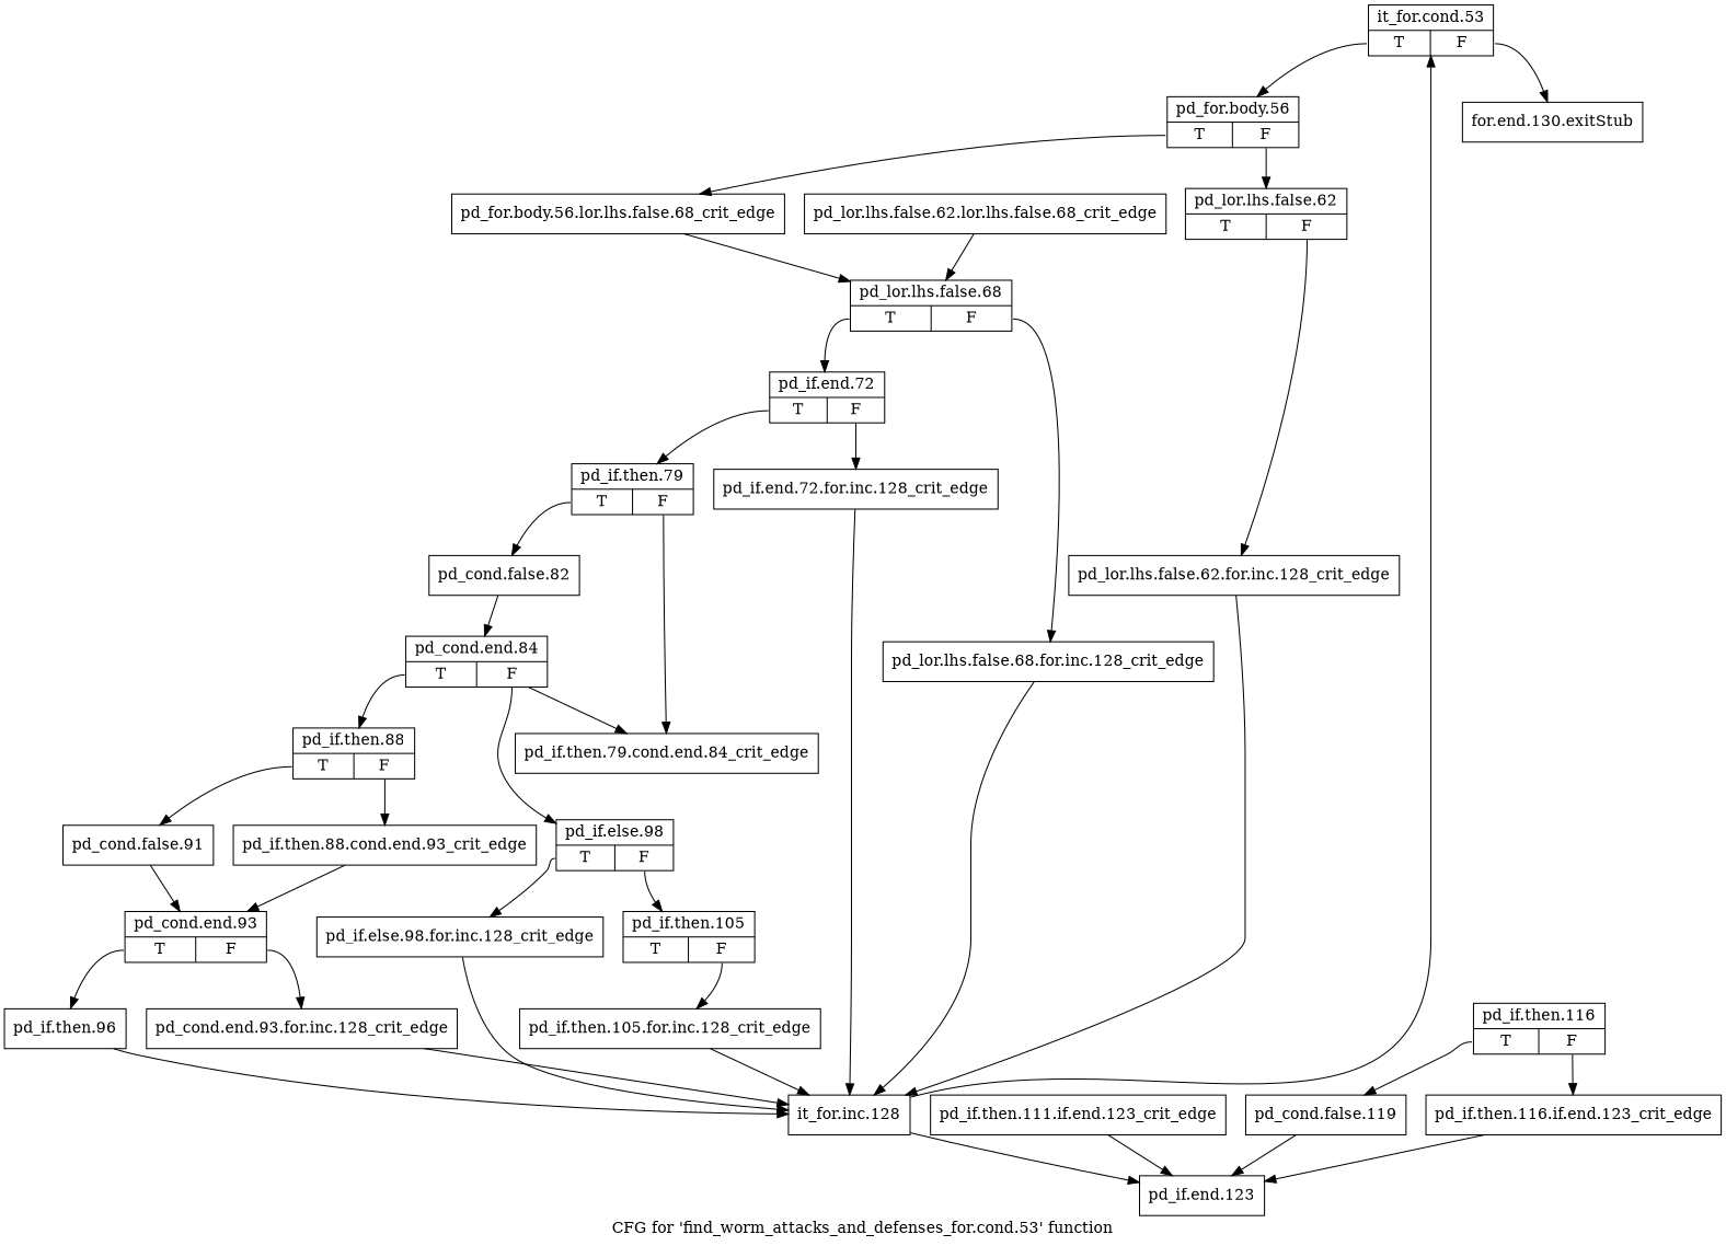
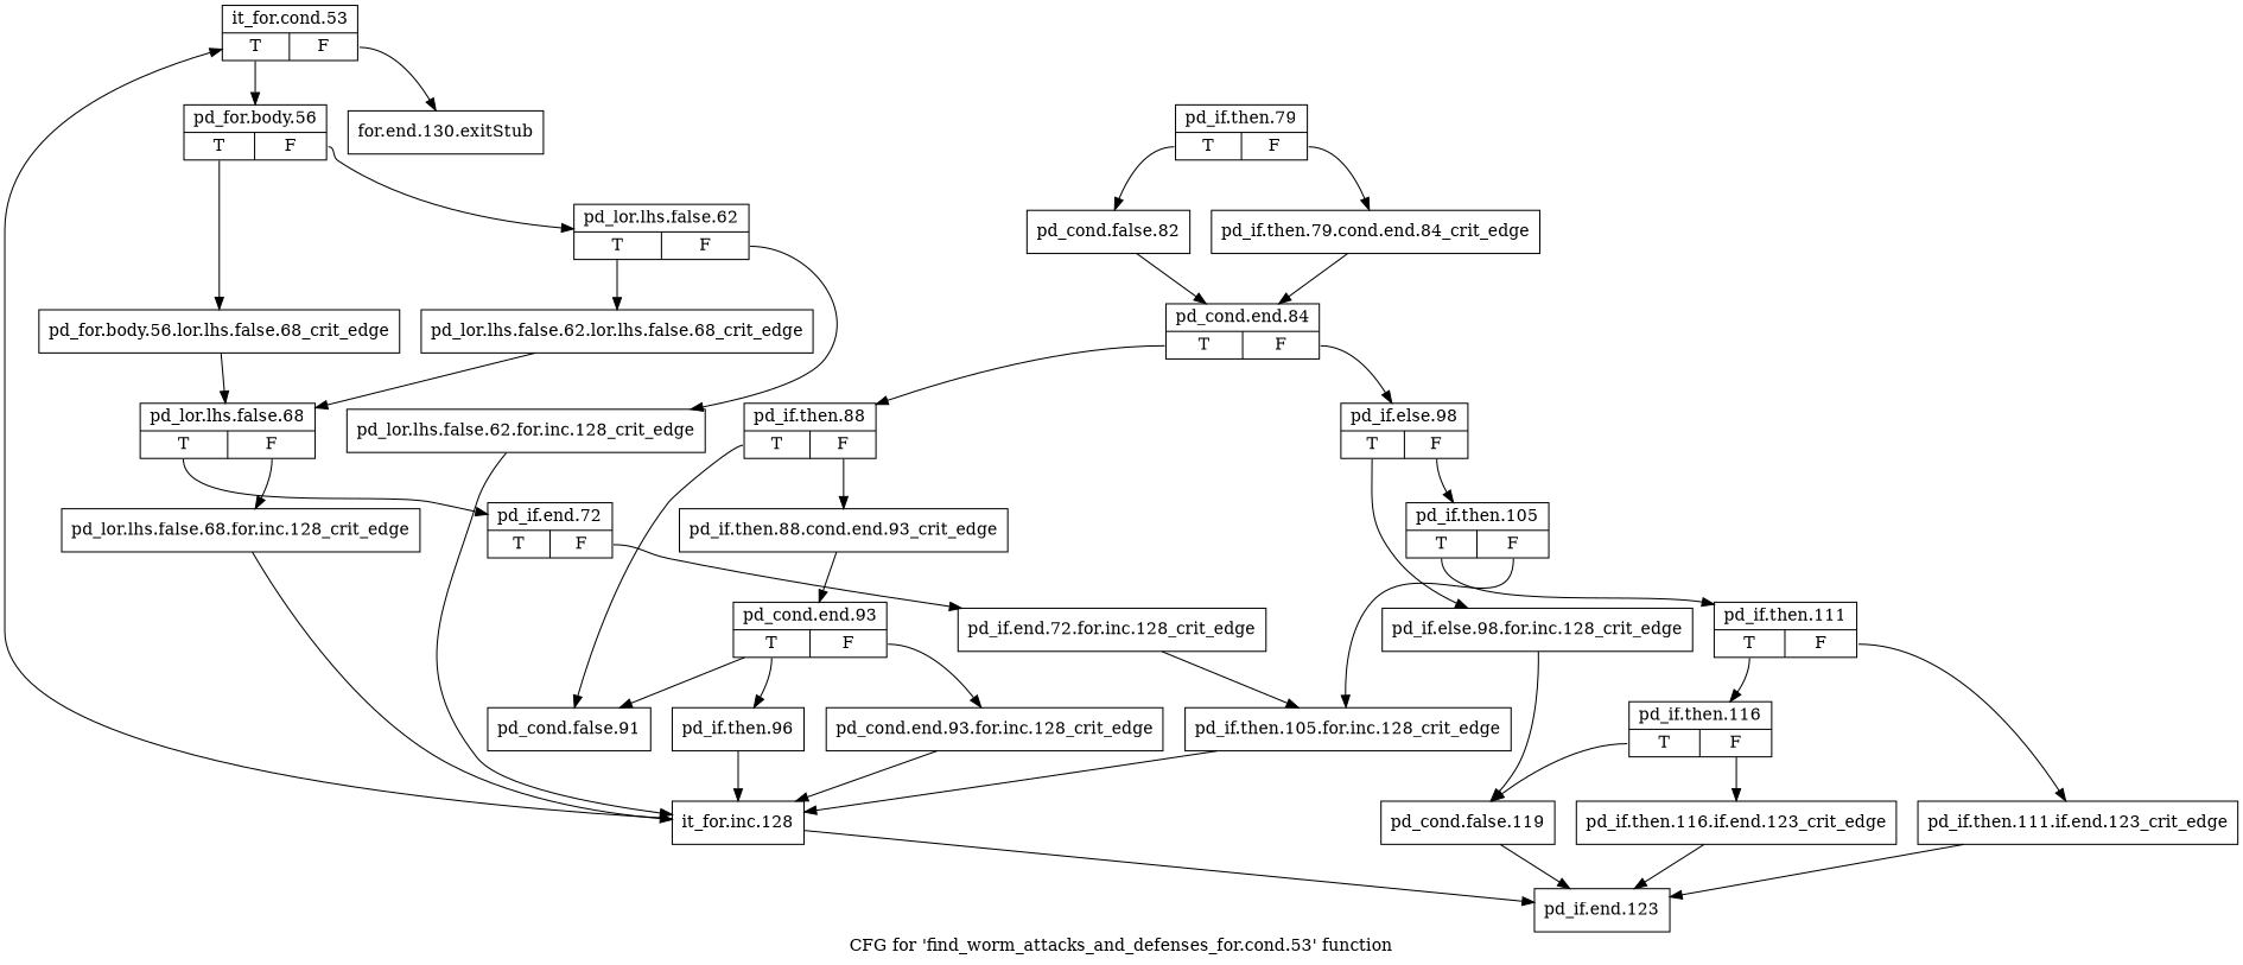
  digraph {
    label="CFG for 'find_worm_attacks_and_defenses_for.cond.53' function"
    node [shape=record]
    n1 [label="{it_for.cond.53|{<s0>T|<s1>F}}"]
    n2 [label="{for.end.130.exitStub}"]
    n3 [label="{pd_for.body.56|{<s0>T|<s1>F}}"]
    n4 [label="{pd_for.body.56.lor.lhs.false.68_crit_edge}"]
    n5 [label="{pd_lor.lhs.false.62|{<s0>T|<s1>F}}"]
    n6 [label="{pd_lor.lhs.false.68|{<s0>T|<s1>F}}"]
    n7 [label="{pd_lor.lhs.false.62.lor.lhs.false.68_crit_edge}"]
    n8 [label="{pd_lor.lhs.false.62.for.inc.128_crit_edge}"]
    n9 [label="{pd_if.end.72|{<s0>T|<s1>F}}"]
    n10 [label="{pd_lor.lhs.false.68.for.inc.128_crit_edge}"]
    n11 [label="{it_for.inc.128}"]
    n12 [label="{pd_if.end.123}"]
    n13 [label="{pd_if.then.79|{<s0>T|<s1>F}}"]
    n14 [label="{pd_if.end.72.for.inc.128_crit_edge}"]
    n15 [label="{pd_cond.false.82}"]
    n16 [label="{pd_if.then.79.cond.end.84_crit_edge}"]
    n17 [label="{pd_cond.end.84|{<s0>T|<s1>F}}"]
    n18 [label="{pd_if.then.88|{<s0>T|<s1>F}}"]
    n19 [label="{pd_if.else.98|{<s0>T|<s1>F}}"]
    n20 [label="{pd_cond.false.91}"]
    n21 [label="{pd_if.then.88.cond.end.93_crit_edge}"]
    n22 [label="{pd_if.else.98.for.inc.128_crit_edge}"]
    n23 [label="{pd_if.then.105|{<s0>T|<s1>F}}"]
    n24 [label="{pd_cond.end.93|{<s0>T|<s1>F}}"]
+   n25 [label="{pd_if.then.111|{<s0>T|<s1>F}}"]
    n26 [label="{pd_if.then.105.for.inc.128_crit_edge}"]
    n27 [label="{pd_if.then.116|{<s0>T|<s1>F}}"]
    n28 [label="{pd_if.then.111.if.end.123_crit_edge}"]
    n29 [label="{pd_cond.false.119}"]
    n30 [label="{pd_if.then.116.if.end.123_crit_edge}"]
    n31 [label="{pd_if.then.96}"]
    n32 [label="{pd_cond.end.93.for.inc.128_crit_edge}"]
    n1 -> n2 [tailport=s1]
    n1 -> n3 [tailport=s0]
    n3 -> n4 [tailport=s0]
    n3 -> n5 [tailport=s1]
    n4 -> n6
+   n5 -> n7 [tailport=s0]
    n5 -> n8 [tailport=s1]
    n6 -> n9 [tailport=s0]
    n6 -> n10 [tailport=s1]
    n7 -> n6
    n8 -> n11
-   n9 -> n13 [tailport=s0]
    n9 -> n14 [tailport=s1]
    n10 -> n11
    n11 -> n1
    n11 -> n12
    n13 -> n15 [tailport=s0]
    n13 -> n16 [tailport=s1]
-   n14 -> n11
+   n14 -> n26
    n15 -> n17
-   n17 -> n16
+   n16 -> n17
    n17 -> n18 [tailport=s0]
    n17 -> n19 [tailport=s1]
    n18 -> n20 [tailport=s0]
    n18 -> n21 [tailport=s1]
    n19 -> n22 [tailport=s0]
    n19 -> n23 [tailport=s1]
-   n20 -> n24
+   n24 -> n20
    n21 -> n24
-   n22 -> n11
+   n22 -> n29
+   n23 -> n25 [tailport=s0]
    n23 -> n26 [tailport=s1]
    n24 -> n31 [tailport=s0]
    n24 -> n32 [tailport=s1]
+   n25 -> n27 [tailport=s0]
+   n25 -> n28 [tailport=s1]
    n26 -> n11
    n27 -> n29 [tailport=s0]
    n27 -> n30 [tailport=s1]
    n28 -> n12
    n29 -> n12
    n30 -> n12
    n31 -> n11
    n32 -> n11
  }
